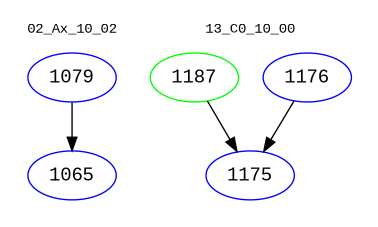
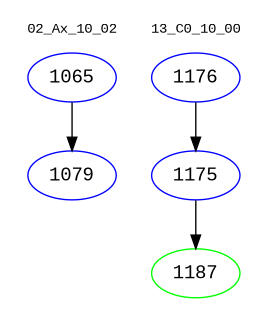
  digraph {
    fontname="Liberation Mono"
    node [color=blue fontname="Liberation Mono"]
    edge [color=black fontname="Liberation Mono"]
    n1 [label=1065]
    n2 [label=1079]
    n3 [label=1175]
    n4 [label=1176]
    n5 [color=green label=1187]
    subgraph cluster_1 {
      color=white
      fontsize=10
      label="02_Ax_10_02"
      n1
      n2
    }
    subgraph cluster_2 {
      color=white
      fontsize=10
      label="13_C0_10_00"
      n3
      n4
      n5
    }
-   n2 -> n1
-   n5 -> n3
+   n1 -> n2
+   n3 -> n5
    n4 -> n3
  }
